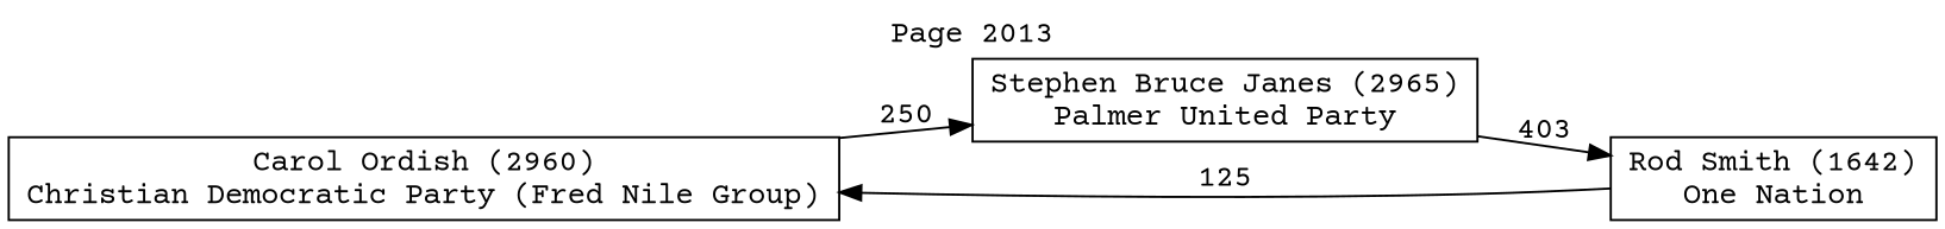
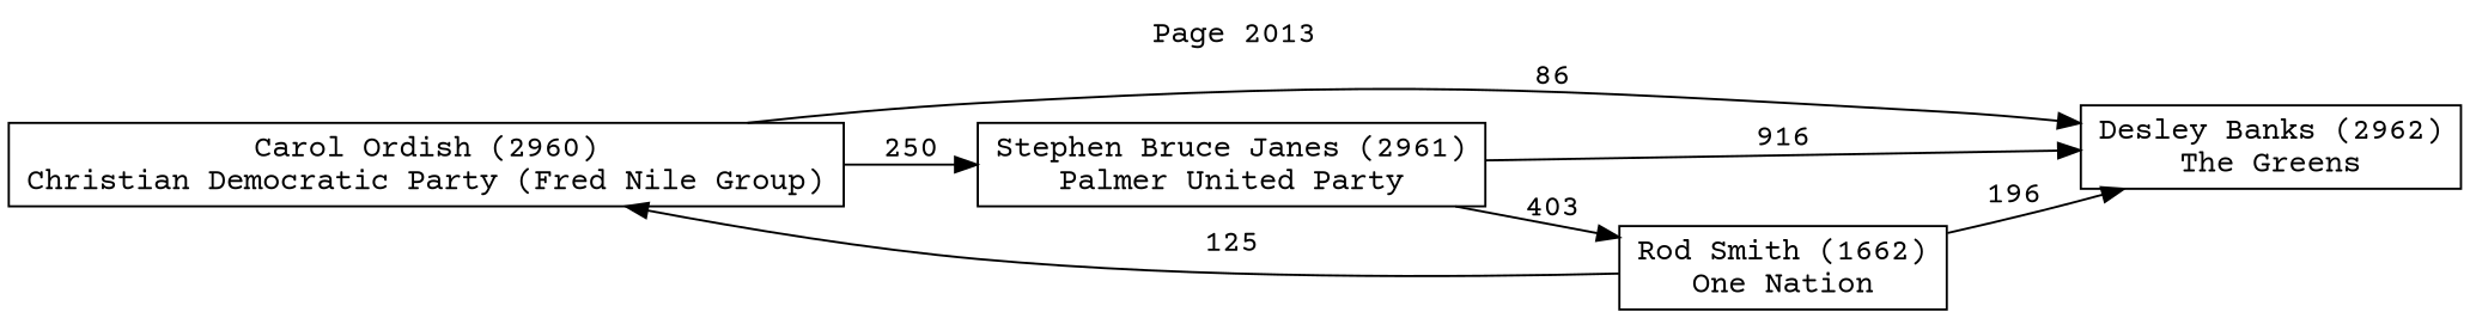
  digraph {
    fontname="Courier Prime"
    label="Page 2013"
    labelloc=t
    mclimit=10
    rankdir=LR
    node [fontname="Courier Prime" shape=box]
    edge [fontname="Courier Prime"]
    n1 [label="Carol Ordish (2960)\nChristian Democratic Party (Fred Nile Group)"]
-   n3 [label="Stephen Bruce Janes (2965)\nPalmer United Party"]
-   n4 [label="Rod Smith (1642)\nOne Nation"]
+   n2 [label="Desley Banks (2962)\nThe Greens"]
+   n3 [label="Stephen Bruce Janes (2961)\nPalmer United Party"]
+   n4 [label="Rod Smith (1662)\nOne Nation"]
+   n1 -> n2 [label=86]
    n1 -> n3 [label=250]
+   n3 -> n2 [label=916]
    n3 -> n4 [label=403]
    n4 -> n1 [label=125]
+   n4 -> n2 [label=196]
  }
